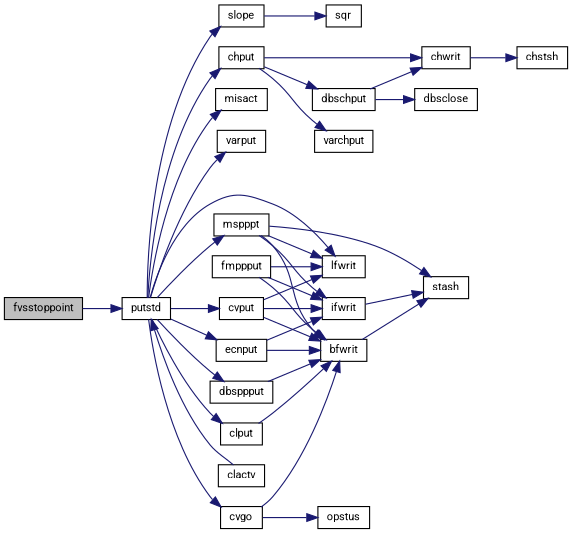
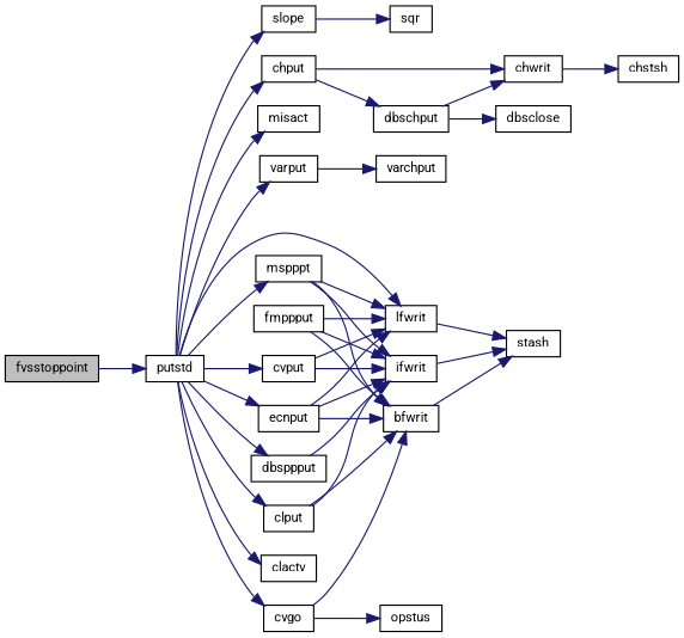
  digraph {
    fontname=Roboto
    rankdir=LR
    node [color=black fillcolor=white fontname=Roboto fontsize=10 shape=record style=filled]
    edge [color=midnightblue fontname=Roboto fontsize=10 labelfontname=Helvetica labelfontsize=10 style=solid]
    n1 [fillcolor=grey75 fontcolor=black height=0.2 label=fvsstoppoint width=0.4]
    n2 [height=0.2 label=putstd width=0.4]
    n3 [height=0.2 label=cvgo width=0.4]
    n4 [height=0.2 label=clactv width=0.4]
    n5 [height=0.2 label=lfwrit width=0.4]
    n6 [height=0.2 label=slope width=0.4]
    n7 [height=0.2 label=varput width=0.4]
    n8 [height=0.2 label=cvput width=0.4]
    n9 [height=0.2 label=misact width=0.4]
    n10 [height=0.2 label=mspppt width=0.4]
    n11 [height=0.2 label=ecnput width=0.4]
    n12 [height=0.2 label=dbsppput width=0.4]
    n13 [height=0.2 label=clput width=0.4]
    n14 [height=0.2 label=chput width=0.4]
    n15 [height=0.2 label=ifwrit width=0.4]
    n16 [height=0.2 label=stash width=0.4]
    n17 [height=0.2 label=bfwrit width=0.4]
    n18 [height=0.2 label=opstus width=0.4]
    n19 [height=0.2 label=sqr width=0.4]
    n20 [height=0.2 label=fmppput width=0.4]
    n21 [height=0.2 label=chwrit width=0.4]
    n22 [height=0.2 label=dbschput width=0.4]
    n23 [height=0.2 label=varchput width=0.4]
    n24 [height=0.2 label=chstsh width=0.4]
    n25 [height=0.2 label=dbsclose width=0.4]
    n1 -> n2
    n2 -> n3
-   n4 -> n2
+   n2 -> n4
    n2 -> n5
    n2 -> n6
    n2 -> n7
    n2 -> n8
    n2 -> n9
    n2 -> n10
    n2 -> n11
    n2 -> n12
    n2 -> n13
    n2 -> n14
    n3 -> n17
    n3 -> n18
-   n10 -> n16
+   n5 -> n16
    n6 -> n19
    n8 -> n5
    n8 -> n15
-   n8 -> n17
    n10 -> n5
    n10 -> n15
    n10 -> n17
+   n11 -> n5
    n11 -> n15
    n11 -> n17
-   n12 -> n17
+   n12 -> n15
+   n13 -> n15
    n13 -> n17
    n14 -> n21
    n14 -> n22
-   n14 -> n23
+   n7 -> n23
    n15 -> n16
    n17 -> n16
    n20 -> n5
    n20 -> n15
    n20 -> n17
    n21 -> n24
    n22 -> n21
    n22 -> n25
  }
